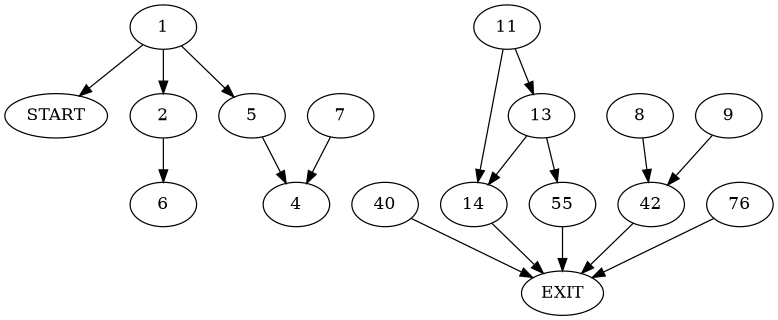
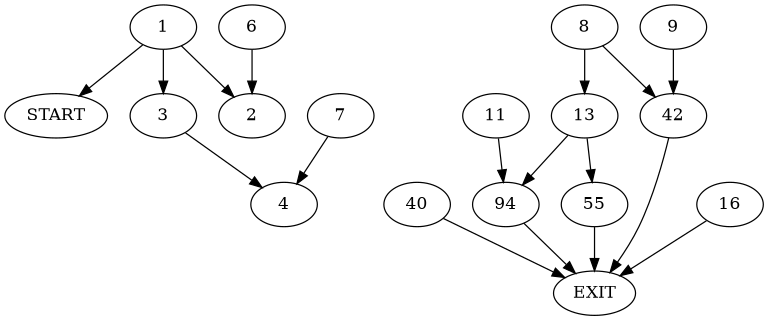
  digraph {
    n1 [label=START]
    1
    2
-   3 [label=5]
+   3
    n5 [label=EXIT]
    6
    4
    7
    n9 [label=40]
    11
    13
-   14
+   14 [label=94]
    n13 [label=42]
    8
    9
    n16 [label=55]
-   16 [label=76]
+   16
    1 -> n1
    1 -> 2
    1 -> 3
-   2 -> 6
+   6 -> 2
    3 -> 4
    7 -> 4
    n9 -> n5
-   11 -> 13
+   8 -> 13
    11 -> 14
    13 -> 14
    13 -> n16
    14 -> n5
    n13 -> n5
    8 -> n13
    9 -> n13
    n16 -> n5
    16 -> n5
  }
